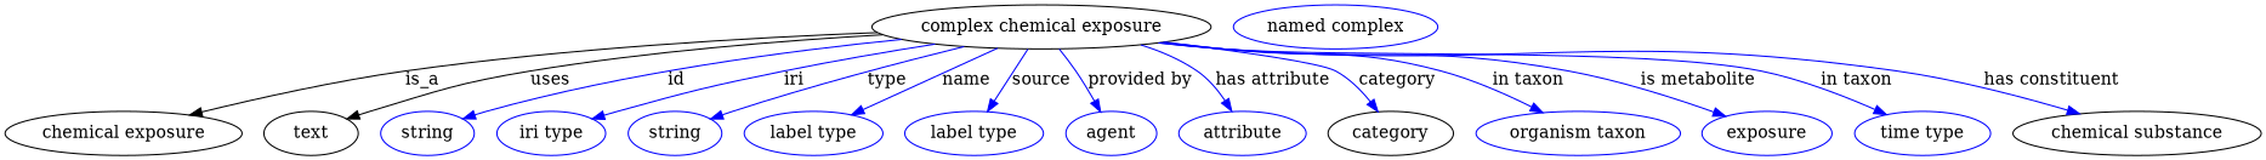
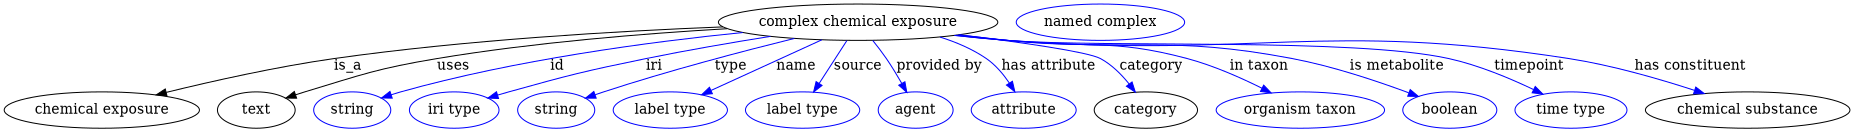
  digraph {
    node [color=blue]
    edge [color=blue style=solid]
    n1 [height=0.5 label="complex chemical exposure" width=3.0692 color=""]
    "chemical exposure" [height=0.5 width=2.1484 color=""]
    n3 [height=0.5 label=text width=1.0652 color=""]
    n4 [height=0.5 label=string width=0.84854]
    n5 [height=0.5 label="iri type" width=1.011]
    n6 [height=0.5 label=string width=0.84854]
    n7 [height=0.5 label="label type" width=1.2638]
    n8 [height=0.5 label="label type" width=1.2638]
    n9 [height=0.5 label=agent width=0.83048]
    n10 [height=0.5 label=attribute width=1.1193]
    category [height=0.5 width=1.1374 color=""]
    n12 [height=0.5 label="organism taxon" width=1.8234]
-   n13 [height=0.5 label=exposure width=1.0652]
+   n13 [height=0.5 label=boolean width=1.0652]
    n14 [height=0.5 label="time type" width=1.2277]
    n15 [color=black height=0.5 label="chemical substance" width=2.2026]
    n16 [height=0.5 label="named complex" width=1.5346]
    n1 -> "chemical exposure" [label=is_a color="" style=""]
    n1 -> n3 [label=uses color="" style=""]
    n1 -> n4 [label=id]
    n1 -> n5 [label=iri]
    n1 -> n6 [label=type]
    n1 -> n7 [label=name]
    n1 -> n8 [label=source]
    n1 -> n9 [label="provided by"]
    n1 -> n10 [label="has attribute"]
    n1 -> category [label=category]
    n1 -> n12 [label="in taxon"]
    n1 -> n13 [label="is metabolite"]
-   n1 -> n14 [label="in taxon"]
+   n1 -> n14 [label=timepoint]
    n1 -> n15 [label="has constituent"]
  }
